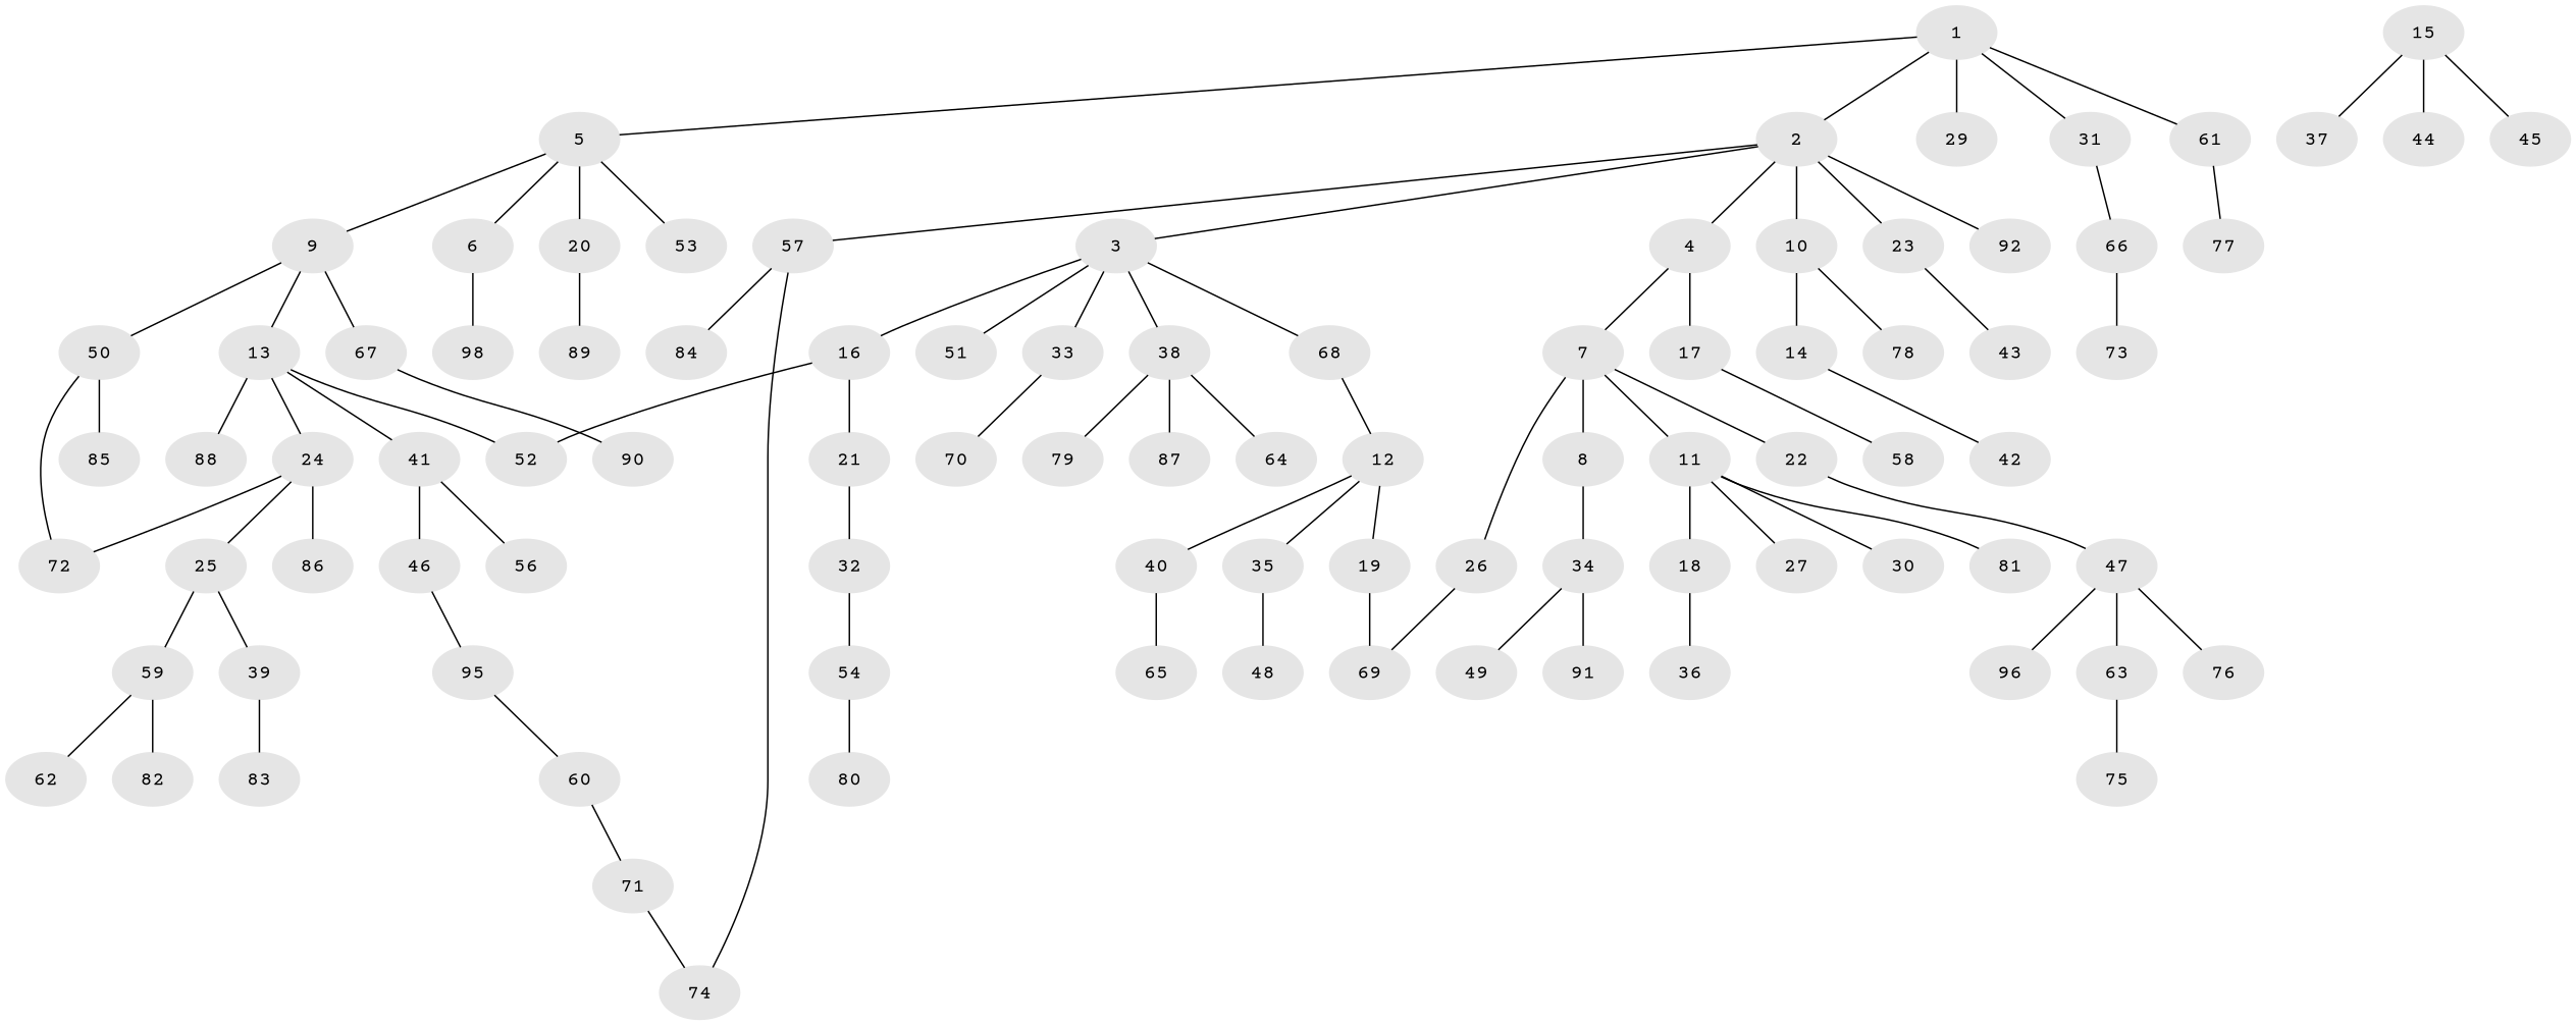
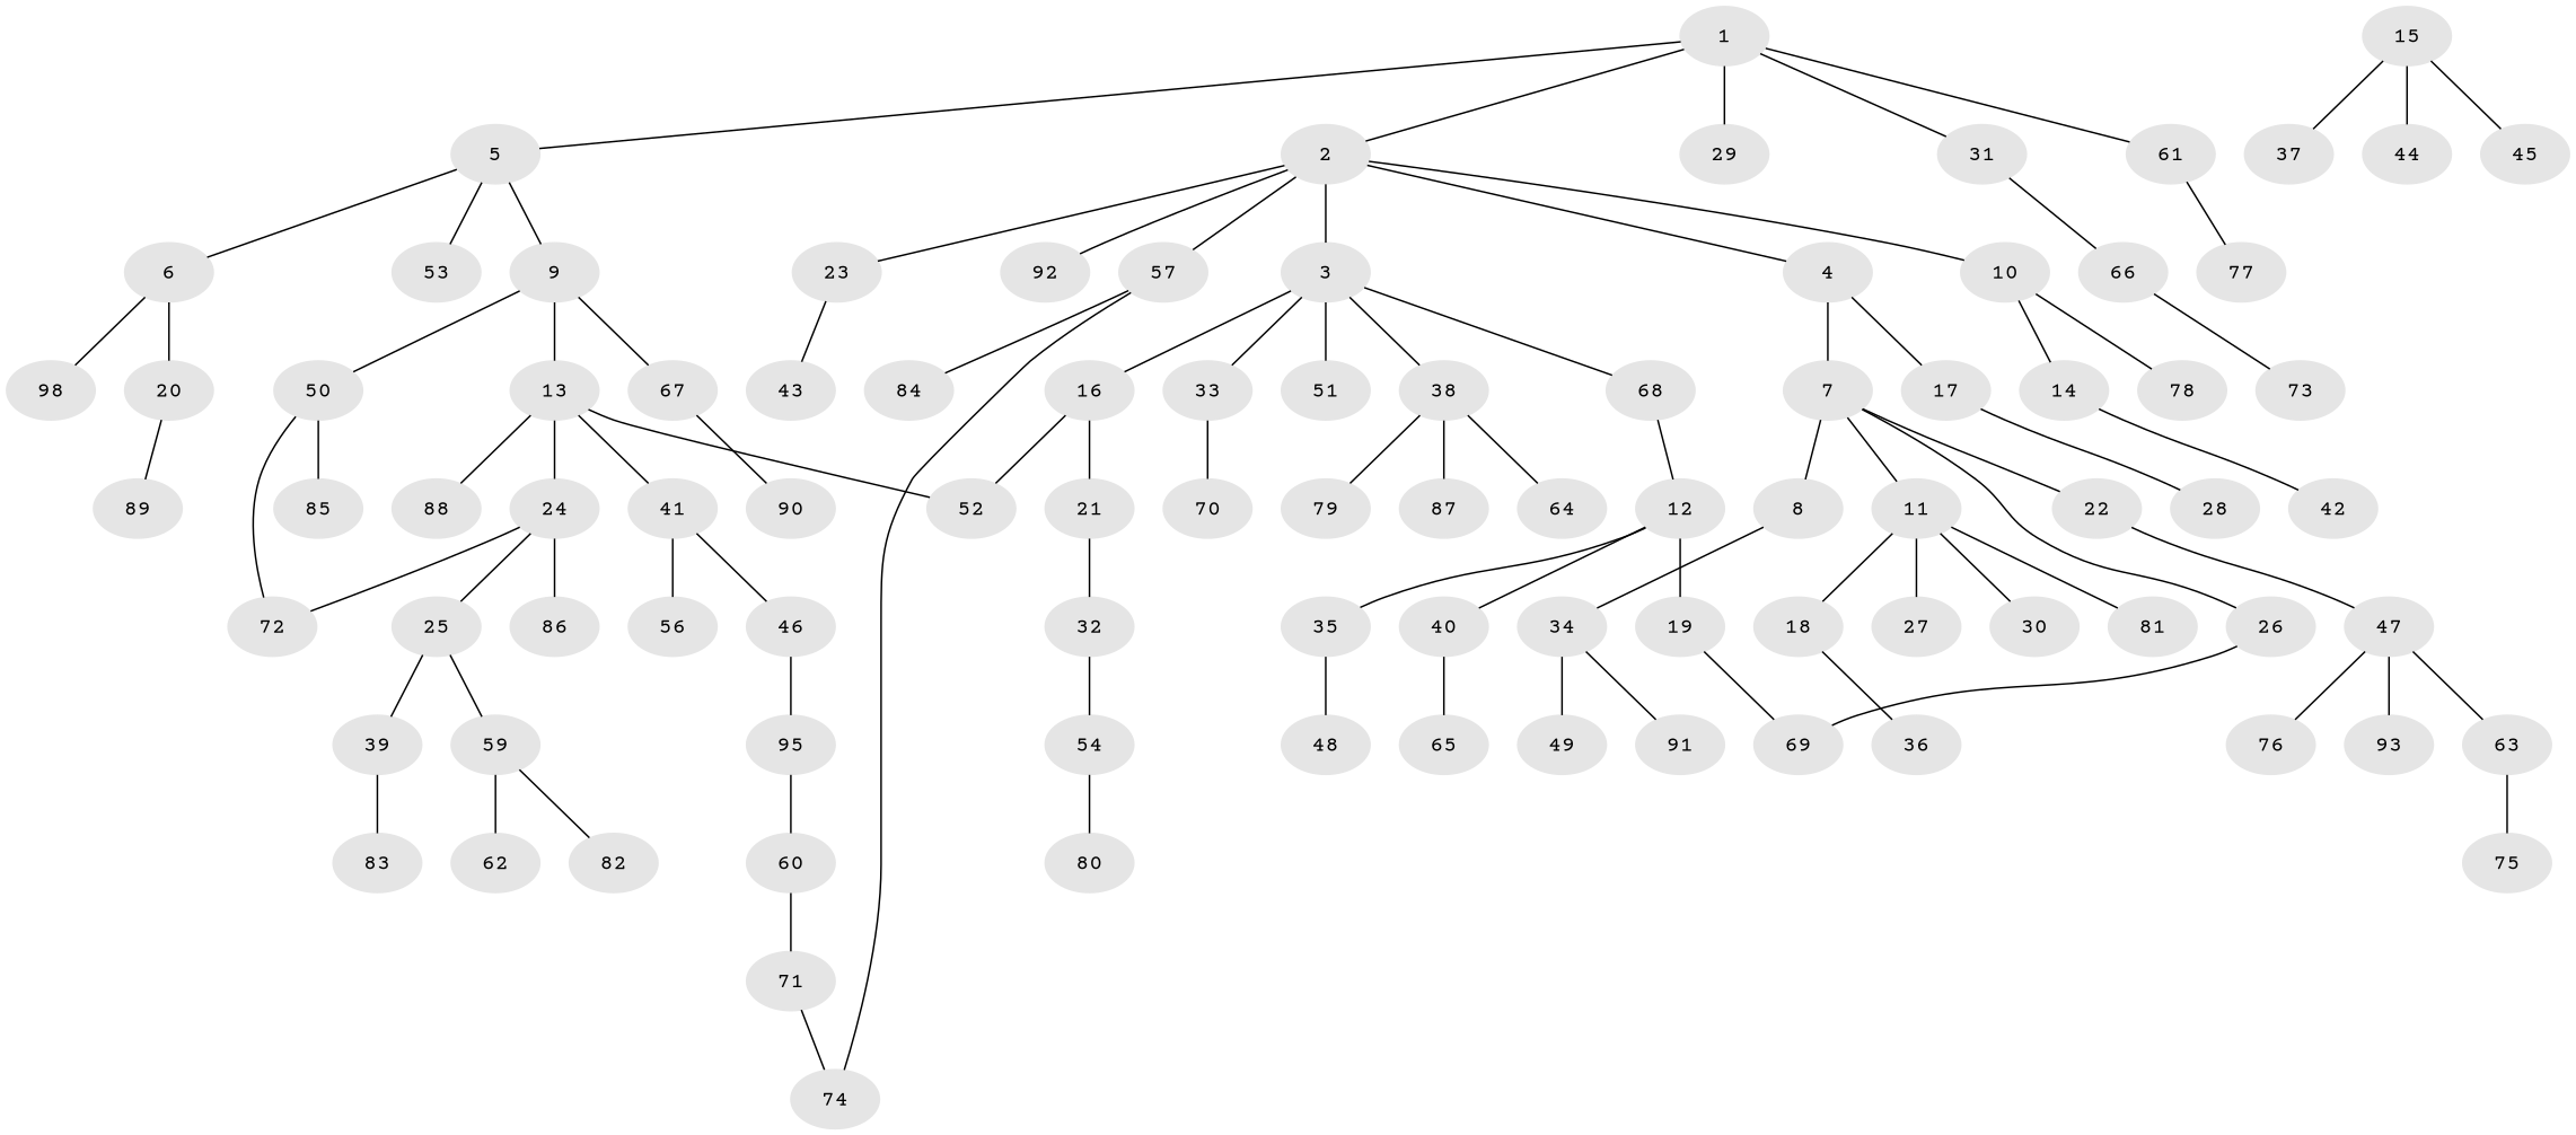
  graph {
    fontname="Courier Prime"
    node [color=gray90 fontname="Courier Prime" style=filled]
    edge [fontname="Courier Prime"]
    1
    2
    5
    29
    31
    61
    3
    4
    10
    23
    57
    92
    6
    9
    20
    53
    66
    77
    16
    33
    38
    51
    68
    7
    17
    14
    78
    43
    74
    84
    12
    19
    35
    40
    52
    21
    70
    64
    79
    87
    8
    11
    22
    26
-   28 [label=58]
+   28
    n46 [label=98]
    13
    50
    67
    89
    34
    18
    27
    30
    81
    47
    69
    49
    91
    24
    41
    88
    15
    37
    44
    45
    72
    85
    90
    42
    36
    48
    65
    25
    86
    46
    56
    32
    54
    63
    76
-   93 [label=96]
+   93
    39
    59
    83
    62
    82
    73
    80
    n90 [label=95]
    60
    75
    71
    1 -- 2
    1 -- 5
    1 -- 29
    1 -- 31
    1 -- 61
    2 -- 3
    2 -- 4
    2 -- 10
    2 -- 23
    2 -- 57
    2 -- 92
    5 -- 6
    5 -- 9
-   5 -- 20
+   6 -- 20
    5 -- 53
    31 -- 66
    61 -- 77
    3 -- 16
    3 -- 33
    3 -- 38
    3 -- 51
    3 -- 68
    4 -- 7
    4 -- 17
    10 -- 14
    10 -- 78
    23 -- 43
    57 -- 74
    57 -- 84
    6 -- n46
    9 -- 13
    9 -- 50
    9 -- 67
    20 -- 89
    66 -- 73
    16 -- 52
    16 -- 21
    33 -- 70
    38 -- 64
    38 -- 79
    38 -- 87
    68 -- 12
    7 -- 8
    7 -- 11
    7 -- 22
    7 -- 26
    17 -- 28
    14 -- 42
    12 -- 19
    12 -- 35
    12 -- 40
    19 -- 69
    35 -- 48
    40 -- 65
    21 -- 32
    8 -- 34
    11 -- 18
    11 -- 27
    11 -- 30
    11 -- 81
    22 -- 47
    26 -- 69
    13 -- 52
    13 -- 24
    13 -- 41
    13 -- 88
    50 -- 72
    50 -- 85
    67 -- 90
    34 -- 49
    34 -- 91
    18 -- 36
    47 -- 63
    47 -- 76
    47 -- 93
    24 -- 72
    24 -- 25
    24 -- 86
    41 -- 46
    41 -- 56
    15 -- 37
    15 -- 44
    15 -- 45
    25 -- 39
    25 -- 59
    46 -- n90
    32 -- 54
    54 -- 80
    63 -- 75
    39 -- 83
    59 -- 62
    59 -- 82
    n90 -- 60
    60 -- 71
    71 -- 74
  }
